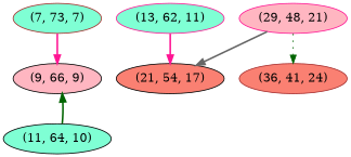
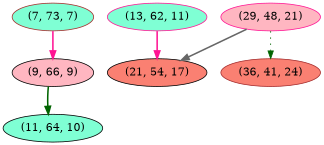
  digraph {
    fontname="DejaVu Serif"
    node [color=black fillcolor=aquamarine fontname="DejaVu Serif" style=filled]
    edge [color=deeppink fontname="DejaVu Serif" style=bold]
    "(7, 73, 7)" [color=brown]
    "(9, 66, 9)" [fillcolor=lightpink]
    "(11, 64, 10)"
    "(13, 62, 11)" [color=deeppink]
    "(21, 54, 17)" [fillcolor=salmon]
    "(29, 48, 21)" [color=deeppink fillcolor=lightpink]
    "(36, 41, 24)" [color=brown fillcolor=salmon]
    "(7, 73, 7)" -> "(9, 66, 9)"
-   "(11, 64, 10)" -> "(9, 66, 9)" [color=darkgreen]
+   "(9, 66, 9)" -> "(11, 64, 10)" [color=darkgreen]
    "(13, 62, 11)" -> "(21, 54, 17)"
    "(29, 48, 21)" -> "(21, 54, 17)" [color=gray40]
    "(29, 48, 21)" -> "(36, 41, 24)" [color=darkgreen style=dotted]
  }
